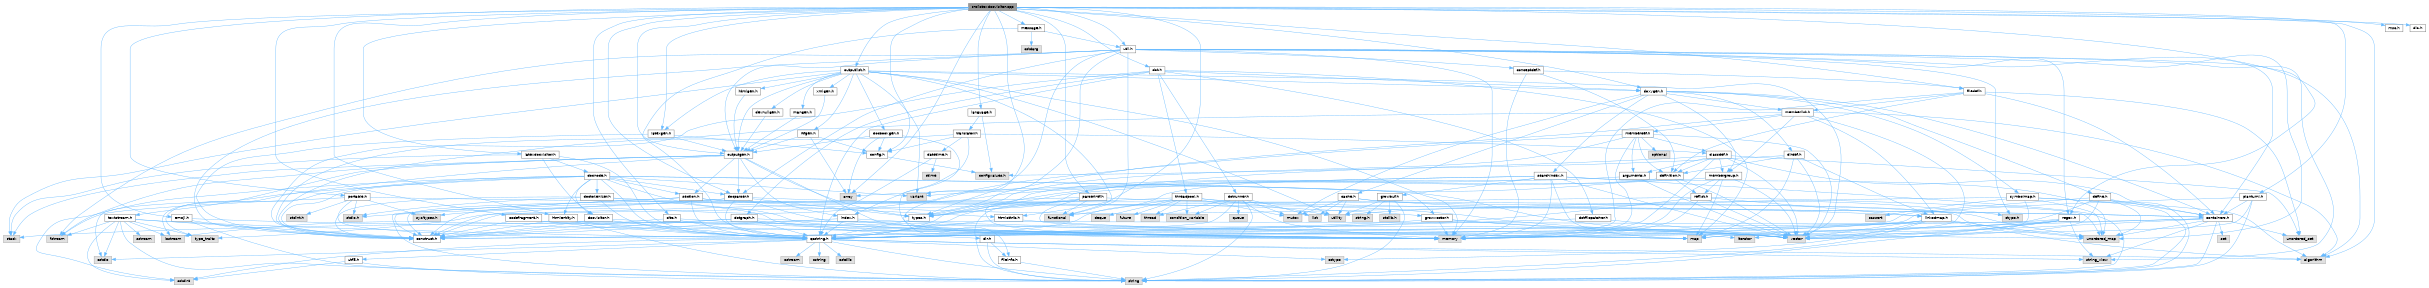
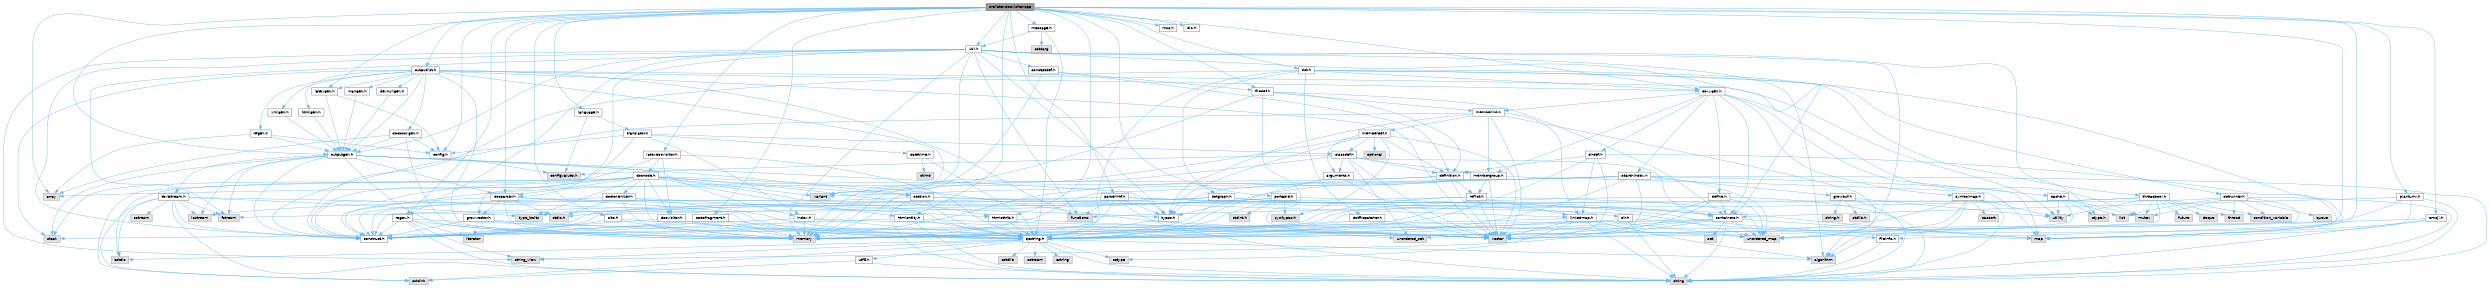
  digraph {
    node [color=grey40 fillcolor=white fontname=Helvetica fontsize=10 shape=box style=filled]
    edge [color=steelblue1 fontname=Helvetica fontsize=10 labelfontname=Helvetica labelfontsize=10 style=solid]
    n1 [color=gray40 fillcolor=grey60 fontcolor=black height=0.2 label="src/latexdocvisitor.cpp" width=0.4]
    n2 [color=grey60 fillcolor="#E0E0E0" height=0.2 label=algorithm width=0.4]
    n3 [color=grey60 fillcolor="#E0E0E0" height=0.2 label=array width=0.4]
    n4 [height=0.2 label="htmlattrib.h" width=0.4]
    n5 [height=0.2 label="latexdocvisitor.h" width=0.4]
    n6 [height=0.2 label="docparser.h" width=0.4]
    n7 [height=0.2 label="htmlentity.h" width=0.4]
    n8 [height=0.2 label="latexgen.h" width=0.4]
    n9 [height=0.2 label="config.h" width=0.4]
    n10 [height=0.2 label="outputgen.h" width=0.4]
    n11 [height=0.2 label="language.h" width=0.4]
    n12 [height=0.2 label="doxygen.h" width=0.4]
    n13 [height=0.2 label="outputlist.h" width=0.4]
    n14 [height=0.2 label="dot.h" width=0.4]
    n15 [height=0.2 label="fileinfo.h" width=0.4]
    n16 [height=0.2 label="util.h" width=0.4]
    n17 [height=0.2 label="regex.h" width=0.4]
    n18 [height=0.2 label="filedef.h" width=0.4]
    n19 [height=0.2 label="message.h" width=0.4]
    n20 [height=0.2 label="parserintf.h" width=0.4]
    n21 [height=0.2 label="msc.h" width=0.4]
    n22 [height=0.2 label="dia.h" width=0.4]
    n23 [height=0.2 label="cite.h" width=0.4]
    n24 [height=0.2 label="emoji.h" width=0.4]
    n25 [height=0.2 label="plantuml.h" width=0.4]
    n26 [height=0.2 label="portable.h" width=0.4]
    n27 [height=0.2 label="codefragment.h" width=0.4]
    n28 [color=grey60 fillcolor="#E0E0E0" height=0.2 label=vector width=0.4]
    n29 [height=0.2 label="qcstring.h" width=0.4]
    n30 [color=grey60 fillcolor="#E0E0E0" height=0.2 label=stack width=0.4]
    n31 [height=0.2 label="docvisitor.h" width=0.4]
    n32 [height=0.2 label="docnode.h" width=0.4]
    n33 [color=grey60 fillcolor="#E0E0E0" height=0.2 label=memory width=0.4]
    n34 [height=0.2 label="construct.h" width=0.4]
    n35 [height=0.2 label="growvector.h" width=0.4]
    n36 [color=grey60 fillcolor="#E0E0E0" height=0.2 label="stdio.h" width=0.4]
    n37 [height=0.2 label="types.h" width=0.4]
    n38 [color=grey60 fillcolor="#E0E0E0" height=0.2 label=string width=0.4]
    n39 [color=grey60 fillcolor="#E0E0E0" height=0.2 label=unordered_map width=0.4]
    n40 [color=grey60 fillcolor="#E0E0E0" height=0.2 label="configvalues.h" width=0.4]
    n41 [height=0.2 label="section.h" width=0.4]
    n42 [color=grey60 fillcolor="#E0E0E0" height=0.2 label=iostream width=0.4]
    n43 [color=grey60 fillcolor="#E0E0E0" height=0.2 label=fstream width=0.4]
    n44 [height=0.2 label="index.h" width=0.4]
    n45 [height=0.2 label="textstream.h" width=0.4]
    n46 [height=0.2 label="translator.h" width=0.4]
    n47 [height=0.2 label="containers.h" width=0.4]
    n48 [height=0.2 label="membergroup.h" width=0.4]
    n49 [color=grey60 fillcolor="#E0E0E0" height=0.2 label=mutex width=0.4]
    n50 [height=0.2 label="dirdef.h" width=0.4]
    n51 [height=0.2 label="memberlist.h" width=0.4]
    n52 [height=0.2 label="define.h" width=0.4]
    n53 [height=0.2 label="cache.h" width=0.4]
    n54 [height=0.2 label="symbolmap.h" width=0.4]
    n55 [height=0.2 label="searchindex.h" width=0.4]
    n56 [color=grey60 fillcolor="#E0E0E0" height=0.2 label=variant width=0.4]
    n57 [color=grey60 fillcolor="#E0E0E0" height=0.2 label=utility width=0.4]
    n58 [color=grey60 fillcolor="#E0E0E0" height=0.2 label=functional width=0.4]
    n59 [height=0.2 label="htmlgen.h" width=0.4]
    n60 [height=0.2 label="rtfgen.h" width=0.4]
    n61 [height=0.2 label="mangen.h" width=0.4]
    n62 [height=0.2 label="docbookgen.h" width=0.4]
    n63 [height=0.2 label="xmlgen.h" width=0.4]
    n64 [height=0.2 label="devnullgen.h" width=0.4]
    n65 [color=grey60 fillcolor="#E0E0E0" height=0.2 label=map width=0.4]
    n66 [height=0.2 label="threadpool.h" width=0.4]
    n67 [height=0.2 label="dotgraph.h" width=0.4]
    n68 [height=0.2 label="dotfilepatcher.h" width=0.4]
    n69 [height=0.2 label="dotrunner.h" width=0.4]
    n70 [color=grey60 fillcolor="#E0E0E0" height=0.2 label=string_view width=0.4]
    n71 [color=grey60 fillcolor="#E0E0E0" height=0.2 label="ctype.h" width=0.4]
    n72 [height=0.2 label="conceptdef.h" width=0.4]
    n73 [color=grey60 fillcolor="#E0E0E0" height=0.2 label=iterator width=0.4]
    n74 [color=grey60 fillcolor="#E0E0E0" height=0.2 label=unordered_set width=0.4]
    n75 [height=0.2 label="definition.h" width=0.4]
    n76 [color=grey60 fillcolor="#E0E0E0" height=0.2 label=cstdarg width=0.4]
    n77 [color=grey60 fillcolor="#E0E0E0" height=0.2 label="sys/types.h" width=0.4]
    n78 [color=grey60 fillcolor="#E0E0E0" height=0.2 label="stdint.h" width=0.4]
    n79 [color=grey60 fillcolor="#E0E0E0" height=0.2 label=cctype width=0.4]
    n80 [color=grey60 fillcolor="#E0E0E0" height=0.2 label=cstring width=0.4]
    n81 [color=grey60 fillcolor="#E0E0E0" height=0.2 label=cstdio width=0.4]
    n82 [color=grey60 fillcolor="#E0E0E0" height=0.2 label=cstdlib width=0.4]
    n83 [color=grey60 fillcolor="#E0E0E0" height=0.2 label=cstdint width=0.4]
    n84 [color=grey60 fillcolor="#E0E0E0" height=0.2 label=ostream width=0.4]
    n85 [height=0.2 label="utf8.h" width=0.4]
    n86 [color=grey60 fillcolor="#E0E0E0" height=0.2 label=type_traits width=0.4]
    n87 [height=0.2 label="doctokenizer.h" width=0.4]
    n88 [height=0.2 label="linkedmap.h" width=0.4]
    n89 [color=grey60 fillcolor="#E0E0E0" height=0.2 label=sstream width=0.4]
    n90 [height=0.2 label="classdef.h" width=0.4]
    n91 [height=0.2 label="datetime.h" width=0.4]
    n92 [height=0.2 label="arguments.h" width=0.4]
    n93 [color=grey60 fillcolor="#E0E0E0" height=0.2 label=ctime width=0.4]
    n94 [color=grey60 fillcolor="#E0E0E0" height=0.2 label=set width=0.4]
    n95 [height=0.2 label="reflist.h" width=0.4]
    n96 [height=0.2 label="memberdef.h" width=0.4]
    n97 [color=grey60 fillcolor="#E0E0E0" height=0.2 label=list width=0.4]
    n98 [color=grey60 fillcolor="#E0E0E0" height=0.2 label=cassert width=0.4]
    n99 [height=0.2 label="growbuf.h" width=0.4]
    n100 [color=grey60 fillcolor="#E0E0E0" height=0.2 label=optional width=0.4]
    n101 [color=grey60 fillcolor="#E0E0E0" height=0.2 label="stdlib.h" width=0.4]
    n102 [color=grey60 fillcolor="#E0E0E0" height=0.2 label="string.h" width=0.4]
    n103 [color=grey60 fillcolor="#E0E0E0" height=0.2 label=condition_variable width=0.4]
    n104 [color=grey60 fillcolor="#E0E0E0" height=0.2 label=deque width=0.4]
    n105 [color=grey60 fillcolor="#E0E0E0" height=0.2 label=future width=0.4]
    n106 [color=grey60 fillcolor="#E0E0E0" height=0.2 label=thread width=0.4]
    n107 [height=0.2 label="dir.h" width=0.4]
    n108 [color=grey60 fillcolor="#E0E0E0" height=0.2 label=queue width=0.4]
    n1 -> n2
    n1 -> n3
    n1 -> n4
    n1 -> n5
    n1 -> n6
    n1 -> n7
    n1 -> n8
    n1 -> n9
    n1 -> n10
    n1 -> n11
    n1 -> n12
    n1 -> n13
    n1 -> n14
    n1 -> n15
    n1 -> n16
    n1 -> n17
    n1 -> n18
    n1 -> n19
    n1 -> n20
    n1 -> n21
    n1 -> n22
    n1 -> n23
    n1 -> n24
    n1 -> n25
    n1 -> n26
    n1 -> n27
    n4 -> n28
    n4 -> n29
    n5 -> n29
    n5 -> n30
    n5 -> n31
    n5 -> n32
    n6 -> n29
    n6 -> n33
    n6 -> n34
    n6 -> n35
    n6 -> n36
    n6 -> n37
    n7 -> n29
    n7 -> n34
    n7 -> n38
    n7 -> n39
    n8 -> n9
    n8 -> n10
    n9 -> n40
    n10 -> n6
    n10 -> n30
    n10 -> n33
-   n8 -> n34
+   n10 -> n34
    n10 -> n37
    n10 -> n41
    n10 -> n42
    n10 -> n43
    n10 -> n44
    n10 -> n45
    n11 -> n40
    n11 -> n46
    n12 -> n47
    n12 -> n48
    n12 -> n49
    n12 -> n50
    n12 -> n51
    n12 -> n52
    n12 -> n53
    n12 -> n54
    n12 -> n55
    n13 -> n8
    n13 -> n10
    n13 -> n12
    n13 -> n28
    n13 -> n30
    n13 -> n33
    n13 -> n56
    n13 -> n57
    n13 -> n58
    n13 -> n59
    n13 -> n60
    n13 -> n61
    n13 -> n62
    n13 -> n63
    n13 -> n64
    n14 -> n12
    n14 -> n29
    n14 -> n34
    n14 -> n65
    n14 -> n66
    n14 -> n67
    n14 -> n68
    n14 -> n69
    n15 -> n38
    n16 -> n2
    n16 -> n6
    n16 -> n10
    n16 -> n17
    n16 -> n33
    n16 -> n34
    n16 -> n37
    n16 -> n39
    n16 -> n43
    n16 -> n47
    n16 -> n56
    n16 -> n58
    n16 -> n70
    n16 -> n71
    n16 -> n72
    n17 -> n28
    n17 -> n33
    n17 -> n34
    n17 -> n38
    n17 -> n70
    n17 -> n73
    n18 -> n33
    n18 -> n47
    n18 -> n51
    n18 -> n74
    n18 -> n75
    n19 -> n16
    n19 -> n29
    n19 -> n76
    n20 -> n33
    n20 -> n34
    n20 -> n37
    n20 -> n38
    n20 -> n47
    n20 -> n58
    n20 -> n65
    n23 -> n29
    n23 -> n33
    n23 -> n34
    n24 -> n34
    n24 -> n38
    n24 -> n65
    n25 -> n29
    n25 -> n38
    n25 -> n47
    n25 -> n65
    n26 -> n29
    n26 -> n36
    n26 -> n43
    n26 -> n47
    n26 -> n77
    n26 -> n78
    n27 -> n29
    n27 -> n33
    n27 -> n34
    n29 -> n2
    n29 -> n38
    n29 -> n70
    n29 -> n79
    n29 -> n80
    n29 -> n81
    n29 -> n82
    n29 -> n83
    n29 -> n84
    n29 -> n85
    n31 -> n29
    n31 -> n33
    n31 -> n34
+   n32 -> n4
    n32 -> n6
    n32 -> n7
    n32 -> n28
    n32 -> n29
    n32 -> n31
    n32 -> n33
    n32 -> n34
    n32 -> n35
    n32 -> n41
    n32 -> n56
    n32 -> n81
    n32 -> n83
    n32 -> n86
    n32 -> n87
    n35 -> n28
    n35 -> n33
    n35 -> n34
    n35 -> n73
    n37 -> n29
    n41 -> n29
    n41 -> n34
    n41 -> n38
    n41 -> n39
    n41 -> n88
    n44 -> n28
    n44 -> n29
    n44 -> n33
    n44 -> n34
    n45 -> n29
    n45 -> n34
    n45 -> n38
    n45 -> n42
    n45 -> n43
    n45 -> n81
    n45 -> n83
    n45 -> n86
    n45 -> n89
    n46 -> n9
    n46 -> n34
    n46 -> n44
    n46 -> n90
    n46 -> n91
    n47 -> n28
    n47 -> n30
    n47 -> n38
    n47 -> n39
    n47 -> n65
    n47 -> n70
    n47 -> n74
    n47 -> n94
    n48 -> n28
    n48 -> n33
    n48 -> n37
    n48 -> n65
    n48 -> n95
    n50 -> n28
    n50 -> n29
    n50 -> n65
    n50 -> n75
    n50 -> n88
    n51 -> n2
    n51 -> n28
    n51 -> n34
    n51 -> n37
    n51 -> n48
    n51 -> n88
    n51 -> n96
    n52 -> n28
    n52 -> n29
    n52 -> n33
    n52 -> n38
    n52 -> n39
    n52 -> n47
    n53 -> n39
    n53 -> n49
    n53 -> n57
    n53 -> n71
    n53 -> n97
    n54 -> n2
    n54 -> n28
    n54 -> n38
    n54 -> n39
    n54 -> n57
    n54 -> n98
    n55 -> n3
    n55 -> n28
    n55 -> n29
    n55 -> n33
    n55 -> n38
    n55 -> n39
    n55 -> n56
    n55 -> n65
    n55 -> n99
    n59 -> n10
    n60 -> n3
    n60 -> n9
    n60 -> n10
    n61 -> n10
    n62 -> n3
    n62 -> n9
    n62 -> n10
    n62 -> n33
    n63 -> n10
    n64 -> n10
    n66 -> n28
    n66 -> n49
    n66 -> n57
    n66 -> n58
    n66 -> n86
    n66 -> n103
    n66 -> n104
    n66 -> n105
    n66 -> n106
    n67 -> n29
    n67 -> n34
    n67 -> n42
    n67 -> n65
    n67 -> n107
    n68 -> n28
    n68 -> n29
    n69 -> n29
    n69 -> n33
    n69 -> n38
    n69 -> n49
    n69 -> n97
    n69 -> n103
    n69 -> n106
    n69 -> n108
    n72 -> n18
    n72 -> n33
    n72 -> n75
    n75 -> n28
    n75 -> n34
    n75 -> n37
    n75 -> n95
    n85 -> n38
    n85 -> n83
    n87 -> n4
    n87 -> n29
    n87 -> n33
    n87 -> n34
    n87 -> n36
    n88 -> n2
    n88 -> n28
    n88 -> n29
    n88 -> n33
    n88 -> n38
    n88 -> n39
    n88 -> n79
    n90 -> n28
    n90 -> n33
    n90 -> n40
    n90 -> n47
    n90 -> n48
    n90 -> n74
    n90 -> n75
    n90 -> n92
    n91 -> n29
    n91 -> n93
    n92 -> n28
    n92 -> n29
    n95 -> n28
    n95 -> n29
    n95 -> n33
    n95 -> n34
    n95 -> n39
    n95 -> n88
    n96 -> n28
    n96 -> n33
    n96 -> n37
    n96 -> n75
    n96 -> n77
    n96 -> n90
    n96 -> n92
    n96 -> n100
    n99 -> n38
    n99 -> n57
    n99 -> n101
    n99 -> n102
    n107 -> n15
+   n107 -> n33
    n107 -> n38
  }
